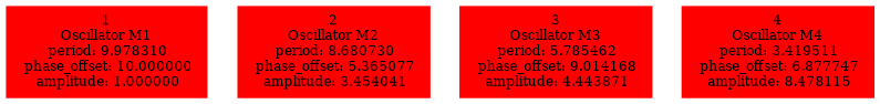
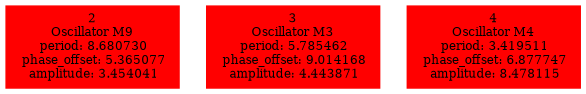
  digraph {
    forcelabels=true
    node [color=red fontsize=8 shape=box style=filled]
-   n1 [label=<1<BR />Oscillator M1<BR /> period: 9.978310<BR /> phase_offset: 10.000000<BR /> amplitude: 1.000000>]
-   n2 [label=<2<BR />Oscillator M2<BR /> period: 8.680730<BR /> phase_offset: 5.365077<BR /> amplitude: 3.454041>]
+   n2 [label=<2<BR />Oscillator M9<BR /> period: 8.680730<BR /> phase_offset: 5.365077<BR /> amplitude: 3.454041>]
    n3 [label=<3<BR />Oscillator M3<BR /> period: 5.785462<BR /> phase_offset: 9.014168<BR /> amplitude: 4.443871>]
    n4 [label=<4<BR />Oscillator M4<BR /> period: 3.419511<BR /> phase_offset: 6.877747<BR /> amplitude: 8.478115>]
  }
